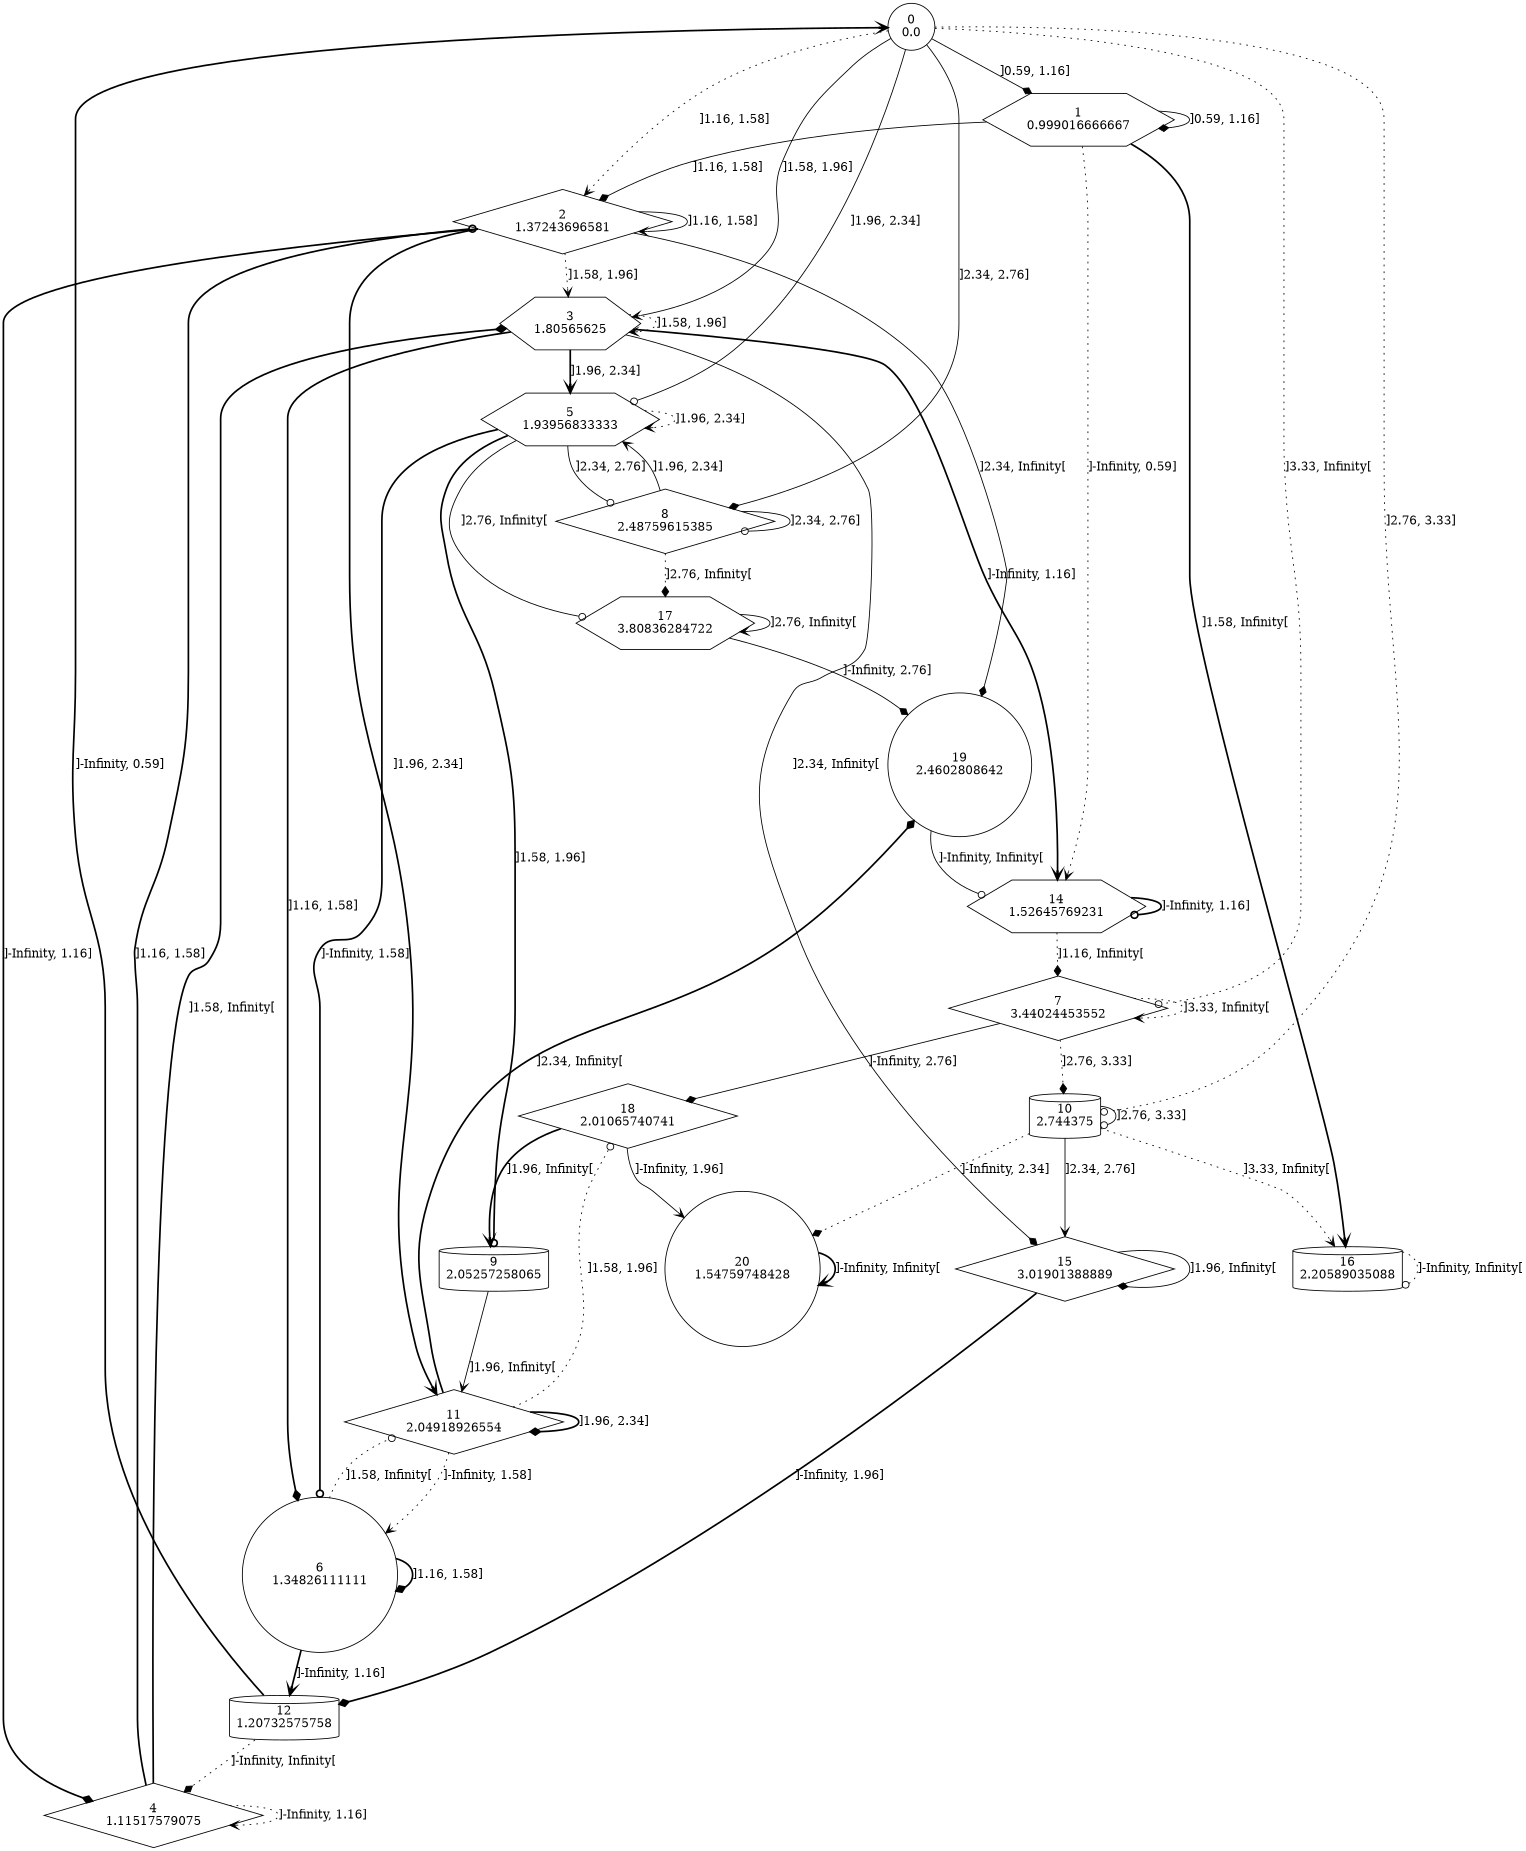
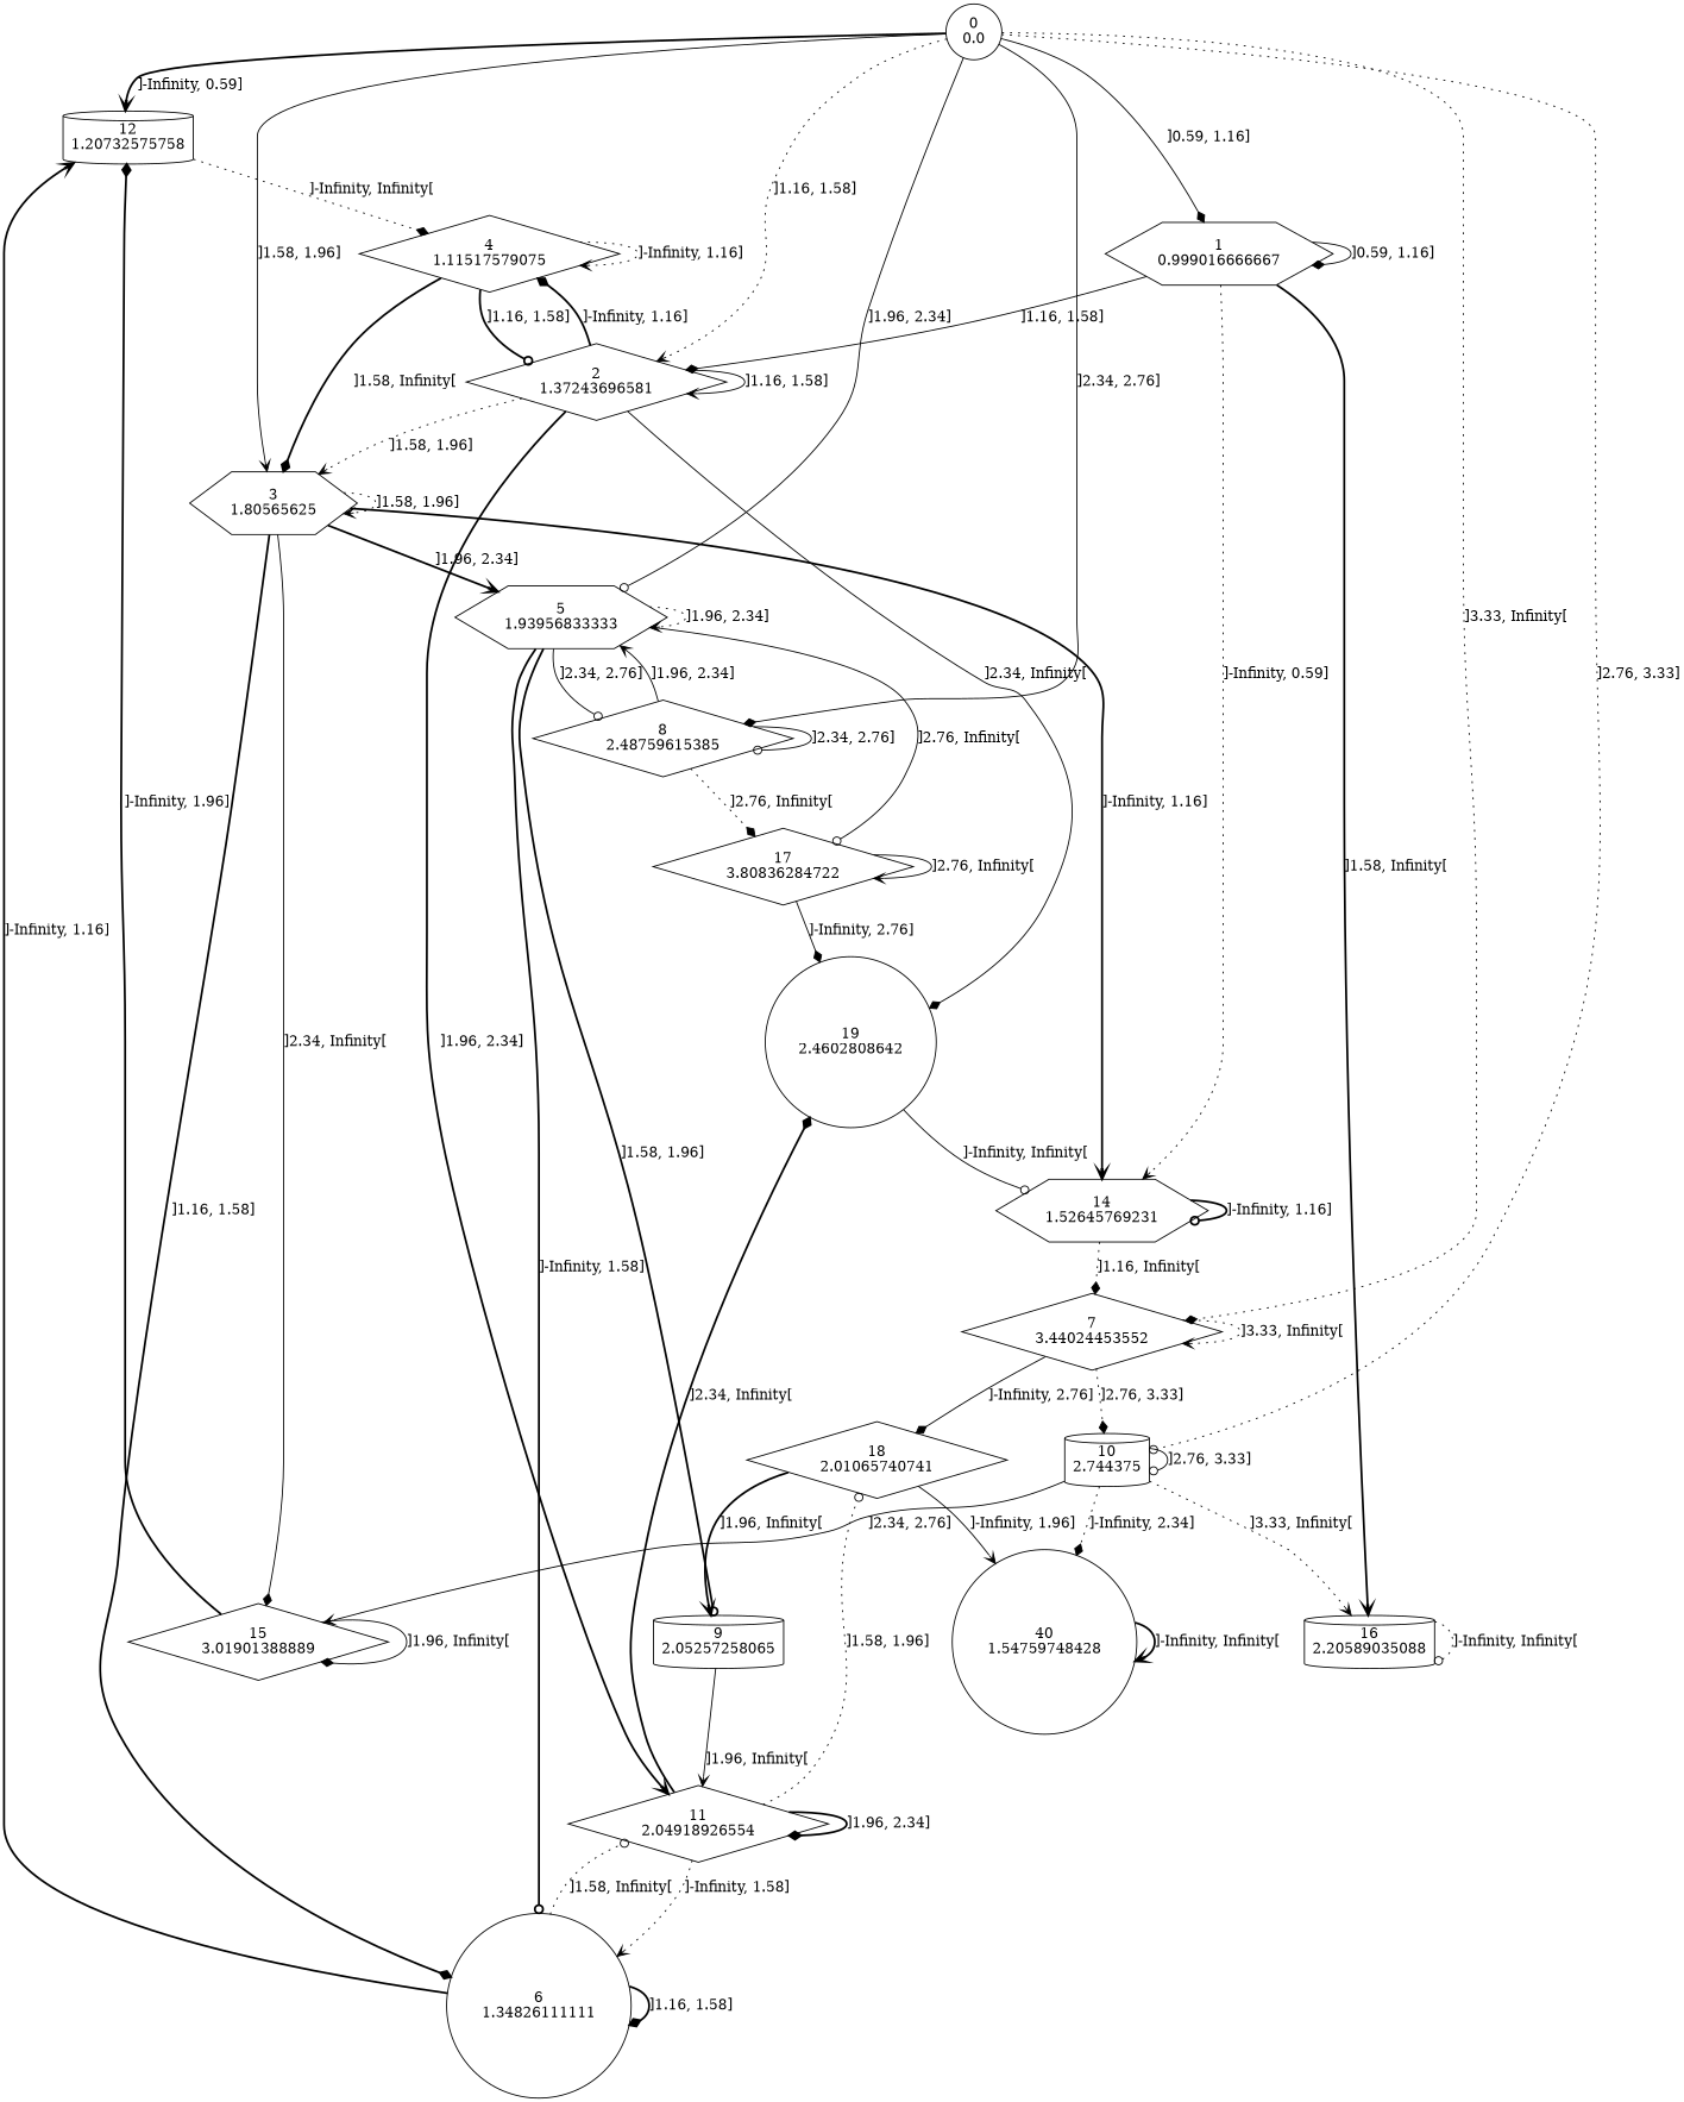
  digraph {
    node [shape=diamond]
    edge [arrowhead=vee style=solid]
    n1 [label="0\n0.0" shape=circle]
    n2 [label="12\n1.20732575758" shape=cylinder]
    n3 [label="1\n0.999016666667" shape=hexagon]
    n4 [label="2\n1.37243696581"]
    n5 [label="3\n1.80565625" shape=hexagon]
    n6 [label="5\n1.93956833333" shape=hexagon]
    n7 [label="8\n2.48759615385"]
    n8 [label="10\n2.744375" shape=cylinder]
    n9 [label="7\n3.44024453552"]
    n10 [label="4\n1.11517579075"]
    n11 [label="14\n1.52645769231" shape=hexagon]
    n12 [label="16\n2.20589035088" shape=cylinder]
    n13 [label="11\n2.04918926554"]
    n14 [label="19\n2.4602808642" shape=circle]
    n15 [label="6\n1.34826111111" shape=circle]
    n16 [label="15\n3.01901388889"]
    n17 [label="9\n2.05257258065" shape=cylinder]
-   n18 [label="17\n3.80836284722" shape=hexagon]
-   n19 [label="20\n1.54759748428" shape=circle]
+   n18 [label="17\n3.80836284722"]
+   n19 [label="40\n1.54759748428" shape=circle]
    n20 [label="18\n2.01065740741"]
-   n2 -> n1 [label="]-Infinity, 0.59]" style=bold]
+   n1 -> n2 [label="]-Infinity, 0.59]" style=bold]
    n1 -> n3 [arrowhead=diamond label="]0.59, 1.16]"]
    n1 -> n4 [label="]1.16, 1.58]" style=dotted]
    n1 -> n5 [label="]1.58, 1.96]"]
    n1 -> n6 [arrowhead=odot label="]1.96, 2.34]"]
    n1 -> n7 [arrowhead=diamond label="]2.34, 2.76]"]
    n1 -> n8 [arrowhead=odot label="]2.76, 3.33]" style=dotted]
-   n1 -> n9 [arrowhead=odot label="]3.33, Infinity[" style=dotted]
+   n1 -> n9 [arrowhead=diamond label="]3.33, Infinity[" style=dotted]
    n2 -> n10 [arrowhead=diamond label="]-Infinity, Infinity[" style=dotted]
    n3 -> n3 [arrowhead=diamond label="]0.59, 1.16]"]
    n3 -> n4 [arrowhead=diamond label="]1.16, 1.58]"]
    n3 -> n11 [label="]-Infinity, 0.59]" style=dotted]
    n3 -> n12 [label="]1.58, Infinity[" style=bold]
    n4 -> n4 [label="]1.16, 1.58]"]
    n4 -> n5 [label="]1.58, 1.96]" style=dotted]
    n4 -> n10 [arrowhead=diamond label="]-Infinity, 1.16]" style=bold]
    n4 -> n13 [label="]1.96, 2.34]" style=bold]
    n4 -> n14 [arrowhead=diamond label="]2.34, Infinity["]
    n5 -> n5 [label="]1.58, 1.96]" style=dotted]
    n5 -> n6 [label="]1.96, 2.34]" style=bold]
    n5 -> n11 [label="]-Infinity, 1.16]" style=bold]
    n5 -> n15 [arrowhead=diamond label="]1.16, 1.58]" style=bold]
    n5 -> n16 [arrowhead=diamond label="]2.34, Infinity["]
    n6 -> n6 [label="]1.96, 2.34]" style=dotted]
    n6 -> n7 [arrowhead=odot label="]2.34, 2.76]"]
    n6 -> n15 [arrowhead=odot label="]-Infinity, 1.58]" style=bold]
    n6 -> n17 [arrowhead=odot label="]1.58, 1.96]" style=bold]
    n6 -> n18 [arrowhead=odot label="]2.76, Infinity["]
    n7 -> n6 [label="]1.96, 2.34]"]
    n7 -> n7 [arrowhead=odot label="]2.34, 2.76]"]
    n7 -> n18 [arrowhead=diamond label="]2.76, Infinity[" style=dotted]
    n8 -> n8 [arrowhead=odot label="]2.76, 3.33]"]
    n8 -> n12 [label="]3.33, Infinity[" style=dotted]
    n8 -> n16 [label="]2.34, 2.76]"]
    n8 -> n19 [arrowhead=diamond label="]-Infinity, 2.34]" style=dotted]
    n9 -> n8 [arrowhead=diamond label="]2.76, 3.33]" style=dotted]
    n9 -> n9 [label="]3.33, Infinity[" style=dotted]
    n9 -> n20 [arrowhead=diamond label="]-Infinity, 2.76]"]
    n10 -> n4 [arrowhead=odot label="]1.16, 1.58]" style=bold]
    n10 -> n5 [arrowhead=diamond label="]1.58, Infinity[" style=bold]
    n10 -> n10 [label="]-Infinity, 1.16]" style=dotted]
    n11 -> n9 [arrowhead=diamond label="]1.16, Infinity[" style=dotted]
    n11 -> n11 [arrowhead=odot label="]-Infinity, 1.16]" style=bold]
    n12 -> n12 [arrowhead=odot label="]-Infinity, Infinity[" style=dotted]
    n13 -> n13 [arrowhead=diamond label="]1.96, 2.34]" style=bold]
    n13 -> n14 [arrowhead=diamond label="]2.34, Infinity[" style=bold]
    n13 -> n15 [label="]-Infinity, 1.58]" style=dotted]
    n13 -> n20 [arrowhead=odot label="]1.58, 1.96]" style=dotted]
    n14 -> n11 [arrowhead=odot label="]-Infinity, Infinity["]
    n15 -> n2 [label="]-Infinity, 1.16]" style=bold]
    n15 -> n13 [arrowhead=odot label="]1.58, Infinity[" style=dotted]
    n15 -> n15 [arrowhead=diamond label="]1.16, 1.58]" style=bold]
    n16 -> n2 [arrowhead=diamond label="]-Infinity, 1.96]" style=bold]
    n16 -> n16 [arrowhead=diamond label="]1.96, Infinity["]
    n17 -> n13 [label="]1.96, Infinity["]
    n18 -> n14 [arrowhead=diamond label="]-Infinity, 2.76]"]
    n18 -> n18 [label="]2.76, Infinity["]
    n19 -> n19 [label="]-Infinity, Infinity[" style=bold]
    n20 -> n17 [label="]1.96, Infinity[" style=bold]
    n20 -> n19 [label="]-Infinity, 1.96]"]
  }
